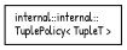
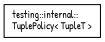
  digraph {
    rankdir=TB
    fontname="Patrick Hand"
-   n1 [color=black fillcolor=white fontname="Patrick Hand" fontsize=10 height=0.2 label="internal::internal::\lTuplePolicy\< TupleT \>" shape=record style=filled width=0.4]
+   n1 [color=black fillcolor=white fontname="Patrick Hand" fontsize=10 height=0.2 label="testing::internal::\lTuplePolicy\< TupleT \>" shape=record style=filled width=0.4]
  }
